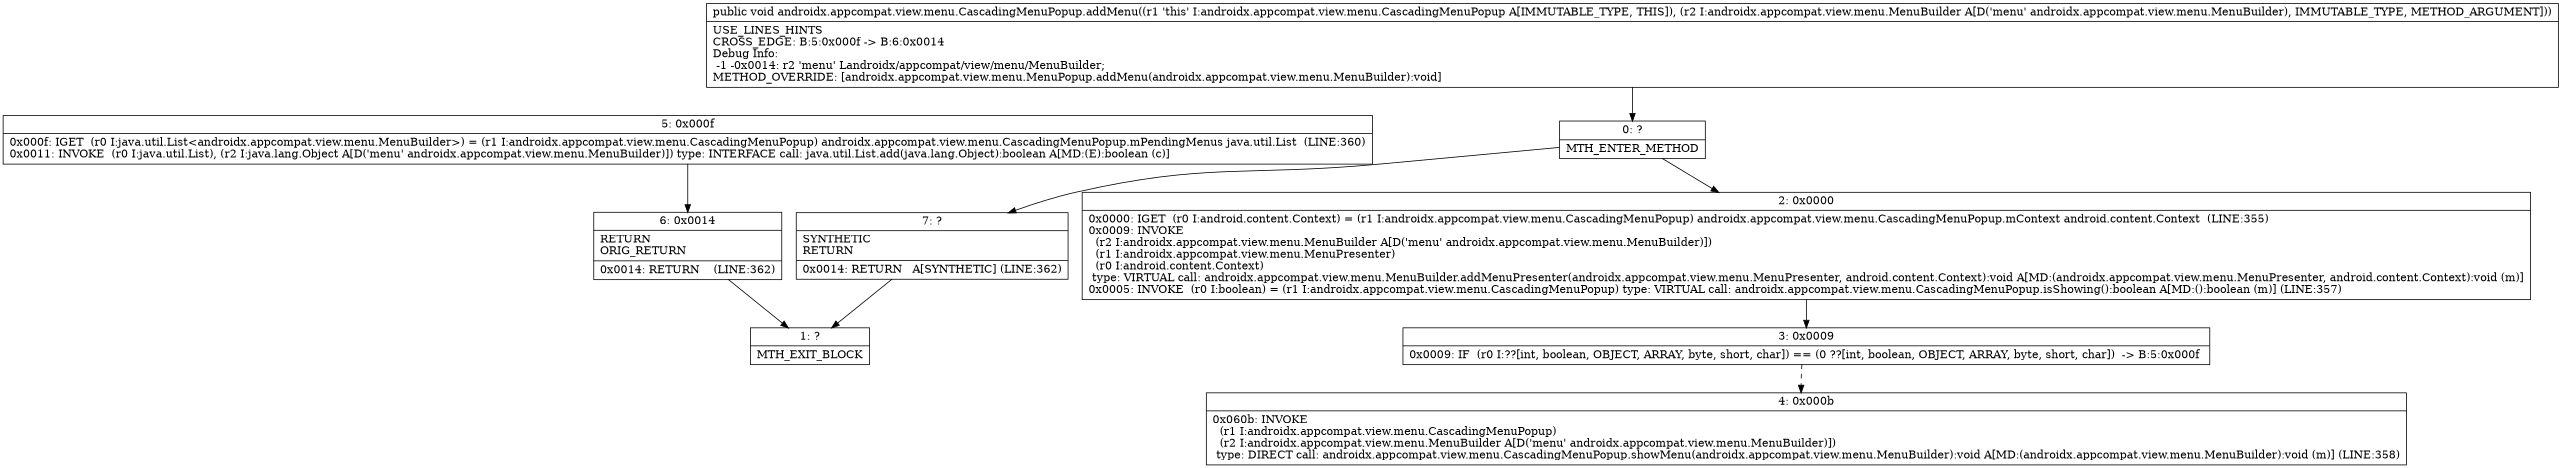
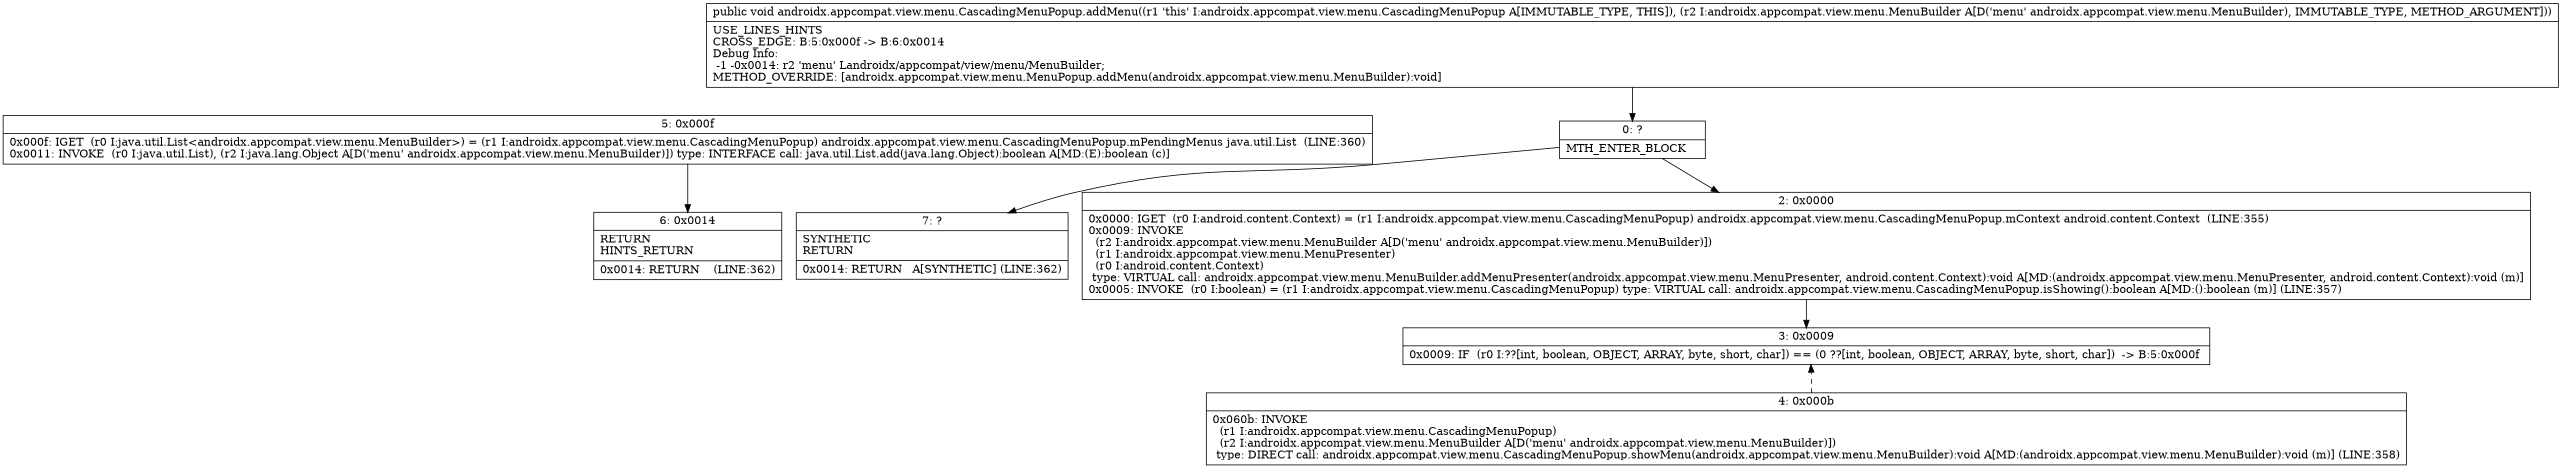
  digraph {
    node [shape=record]
-   n1 [label="{0\:\ ?|MTH_ENTER_METHOD\l}"]
+   n1 [label="{0\:\ ?|MTH_ENTER_BLOCK\l}"]
    n2 [label="{2\:\ 0x0000|0x0000: IGET  (r0 I:android.content.Context) = (r1 I:androidx.appcompat.view.menu.CascadingMenuPopup) androidx.appcompat.view.menu.CascadingMenuPopup.mContext android.content.Context  (LINE:355)\l0x0009: INVOKE  \l  (r2 I:androidx.appcompat.view.menu.MenuBuilder A[D('menu' androidx.appcompat.view.menu.MenuBuilder)])\l  (r1 I:androidx.appcompat.view.menu.MenuPresenter)\l  (r0 I:android.content.Context)\l type: VIRTUAL call: androidx.appcompat.view.menu.MenuBuilder.addMenuPresenter(androidx.appcompat.view.menu.MenuPresenter, android.content.Context):void A[MD:(androidx.appcompat.view.menu.MenuPresenter, android.content.Context):void (m)]\l0x0005: INVOKE  (r0 I:boolean) = (r1 I:androidx.appcompat.view.menu.CascadingMenuPopup) type: VIRTUAL call: androidx.appcompat.view.menu.CascadingMenuPopup.isShowing():boolean A[MD:():boolean (m)] (LINE:357)\l}"]
    n3 [label="{7\:\ ?|SYNTHETIC\lRETURN\l|0x0014: RETURN   A[SYNTHETIC] (LINE:362)\l}"]
    n4 [label="{3\:\ 0x0009|0x0009: IF  (r0 I:??[int, boolean, OBJECT, ARRAY, byte, short, char]) == (0 ??[int, boolean, OBJECT, ARRAY, byte, short, char])  \-\> B:5:0x000f \l}"]
    n5 [label="{4\:\ 0x000b|0x060b: INVOKE  \l  (r1 I:androidx.appcompat.view.menu.CascadingMenuPopup)\l  (r2 I:androidx.appcompat.view.menu.MenuBuilder A[D('menu' androidx.appcompat.view.menu.MenuBuilder)])\l type: DIRECT call: androidx.appcompat.view.menu.CascadingMenuPopup.showMenu(androidx.appcompat.view.menu.MenuBuilder):void A[MD:(androidx.appcompat.view.menu.MenuBuilder):void (m)] (LINE:358)\l}"]
    n6 [label="{5\:\ 0x000f|0x000f: IGET  (r0 I:java.util.List\<androidx.appcompat.view.menu.MenuBuilder\>) = (r1 I:androidx.appcompat.view.menu.CascadingMenuPopup) androidx.appcompat.view.menu.CascadingMenuPopup.mPendingMenus java.util.List  (LINE:360)\l0x0011: INVOKE  (r0 I:java.util.List), (r2 I:java.lang.Object A[D('menu' androidx.appcompat.view.menu.MenuBuilder)]) type: INTERFACE call: java.util.List.add(java.lang.Object):boolean A[MD:(E):boolean (c)]\l}"]
-   n7 [label="{6\:\ 0x0014|RETURN\lORIG_RETURN\l|0x0014: RETURN    (LINE:362)\l}"]
-   n8 [label="{1\:\ ?|MTH_EXIT_BLOCK\l}"]
+   n7 [label="{6\:\ 0x0014|RETURN\lHINTS_RETURN\l|0x0014: RETURN    (LINE:362)\l}"]
    n9 [label="{public void androidx.appcompat.view.menu.CascadingMenuPopup.addMenu((r1 'this' I:androidx.appcompat.view.menu.CascadingMenuPopup A[IMMUTABLE_TYPE, THIS]), (r2 I:androidx.appcompat.view.menu.MenuBuilder A[D('menu' androidx.appcompat.view.menu.MenuBuilder), IMMUTABLE_TYPE, METHOD_ARGUMENT]))  | USE_LINES_HINTS\lCROSS_EDGE: B:5:0x000f \-\> B:6:0x0014\lDebug Info:\l  \-1 \-0x0014: r2 'menu' Landroidx\/appcompat\/view\/menu\/MenuBuilder;\lMETHOD_OVERRIDE: [androidx.appcompat.view.menu.MenuPopup.addMenu(androidx.appcompat.view.menu.MenuBuilder):void]\l}"]
    n1 -> n2
    n1 -> n3
    n2 -> n4
-   n3 -> n8
-   n4 -> n5 [style=dashed]
+   n5 -> n4 [style=dashed]
    n6 -> n7
-   n7 -> n8
    n9 -> n1
  }
